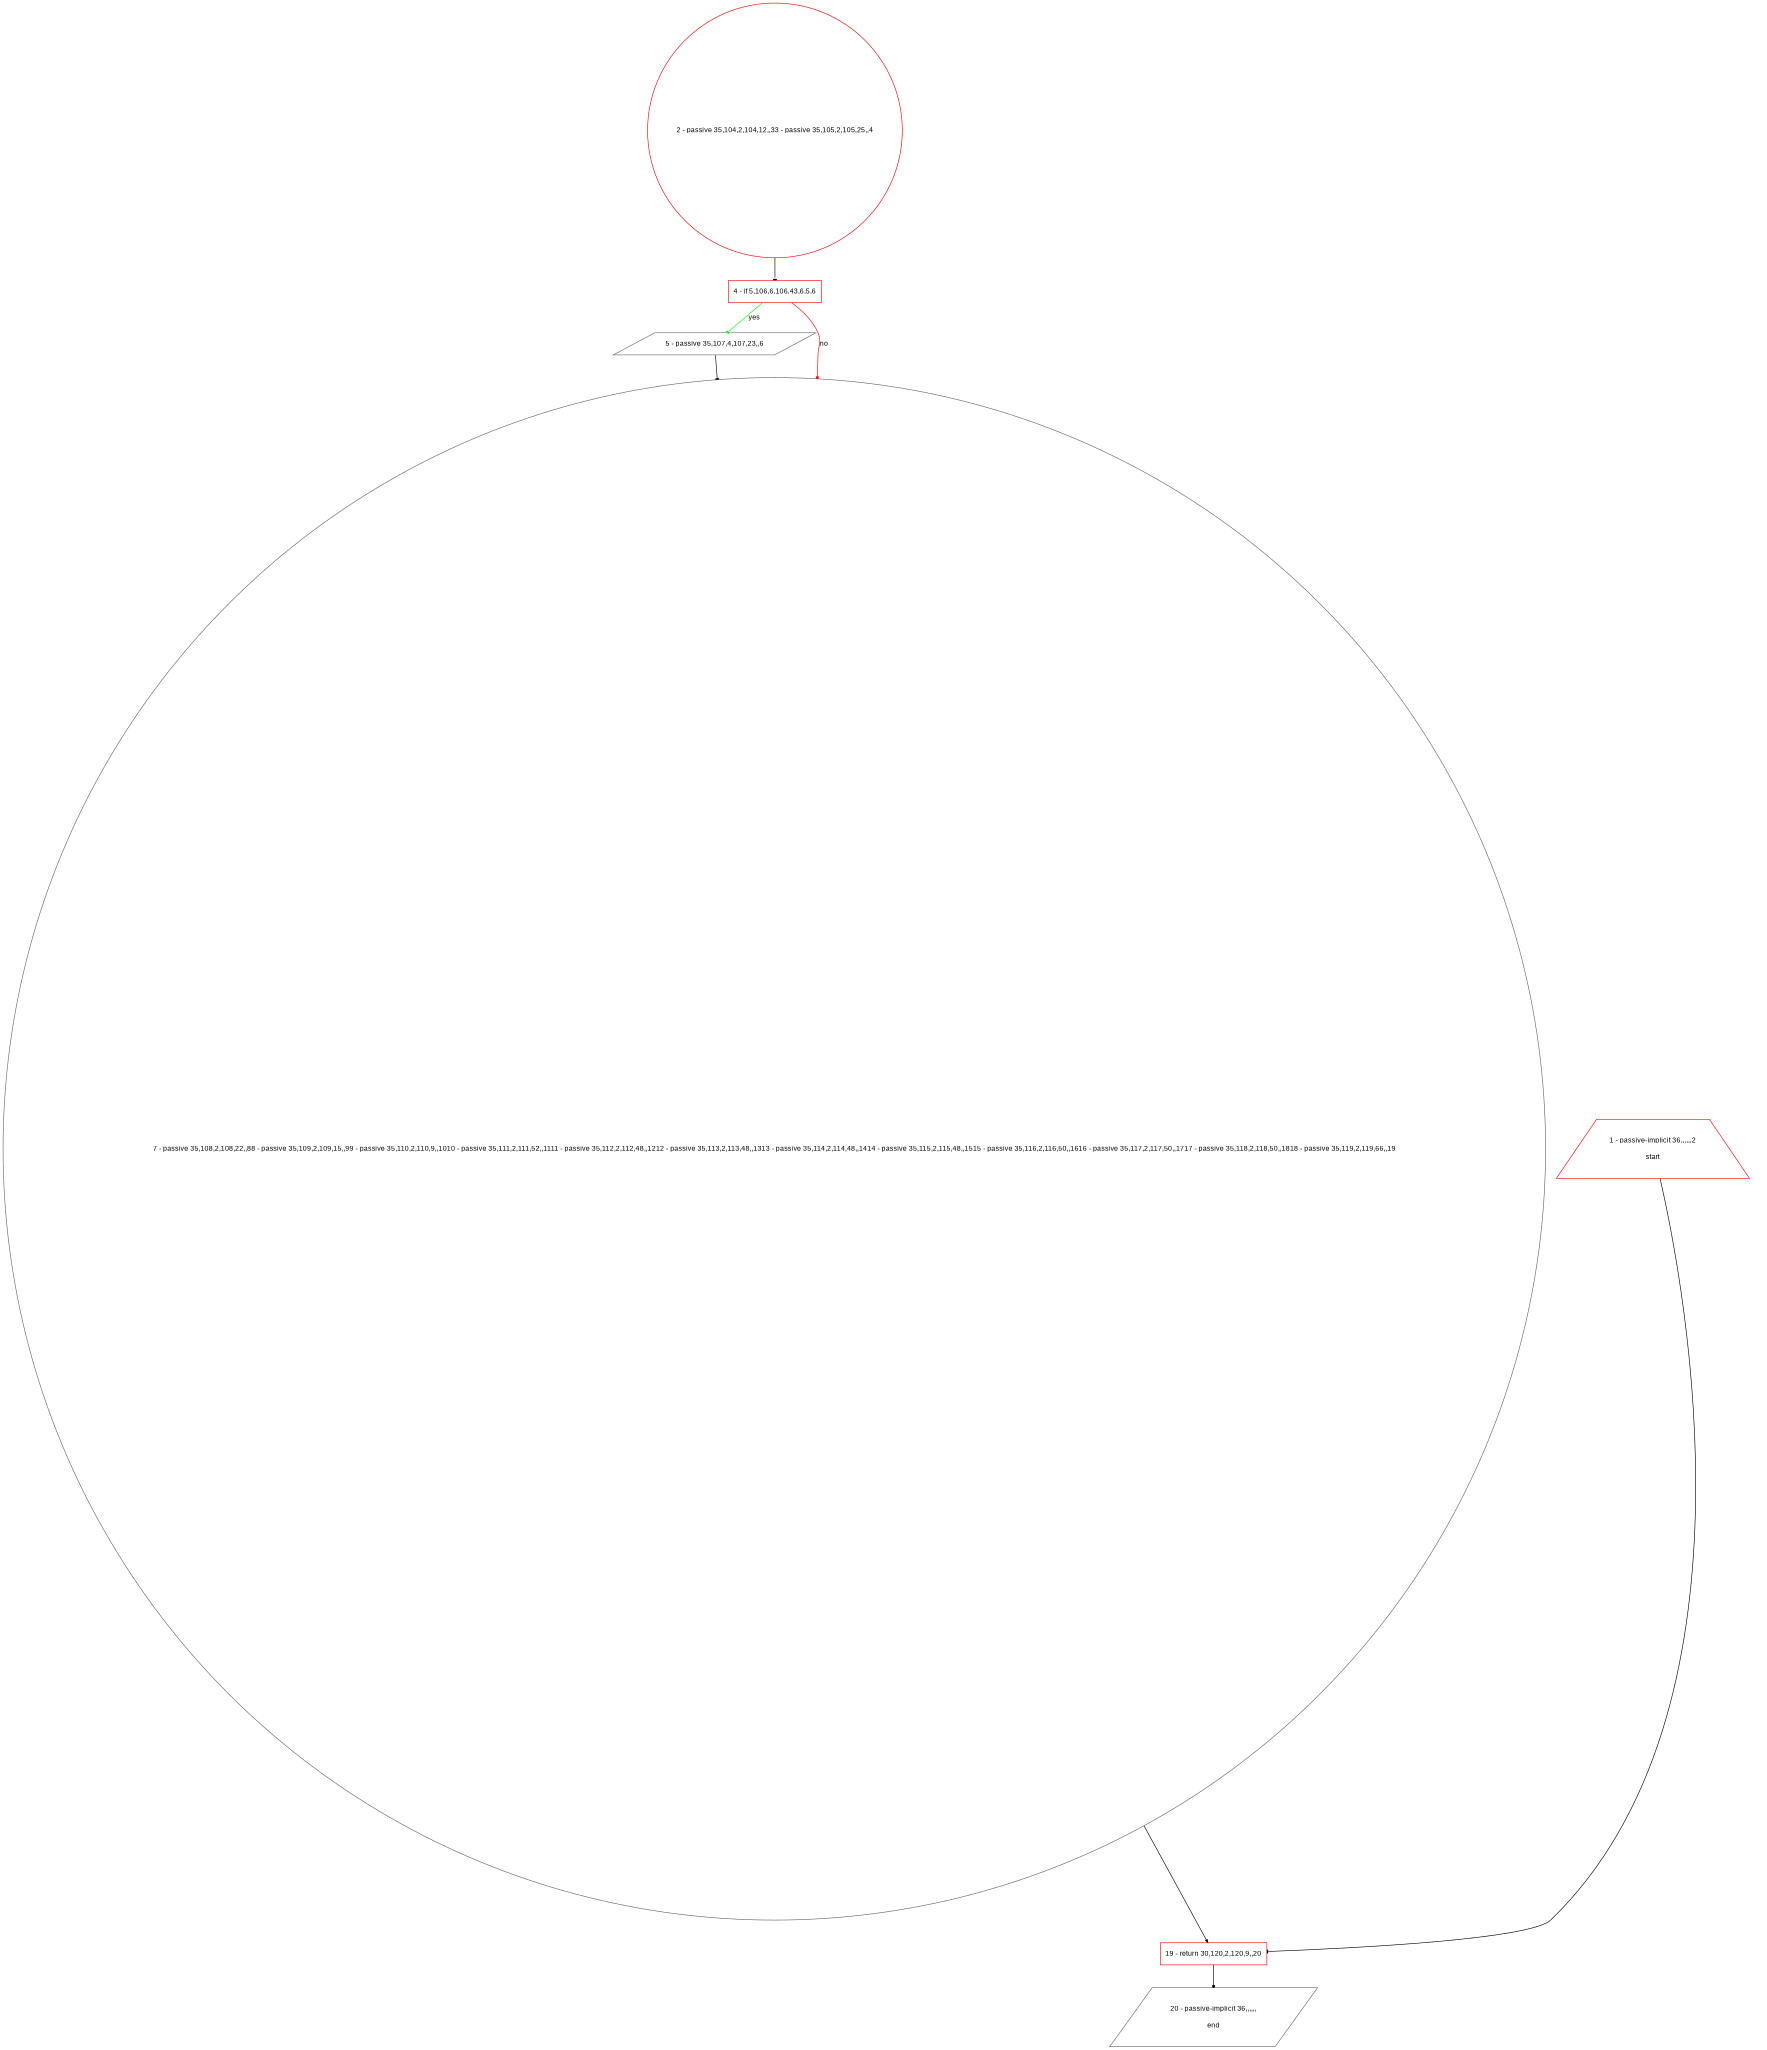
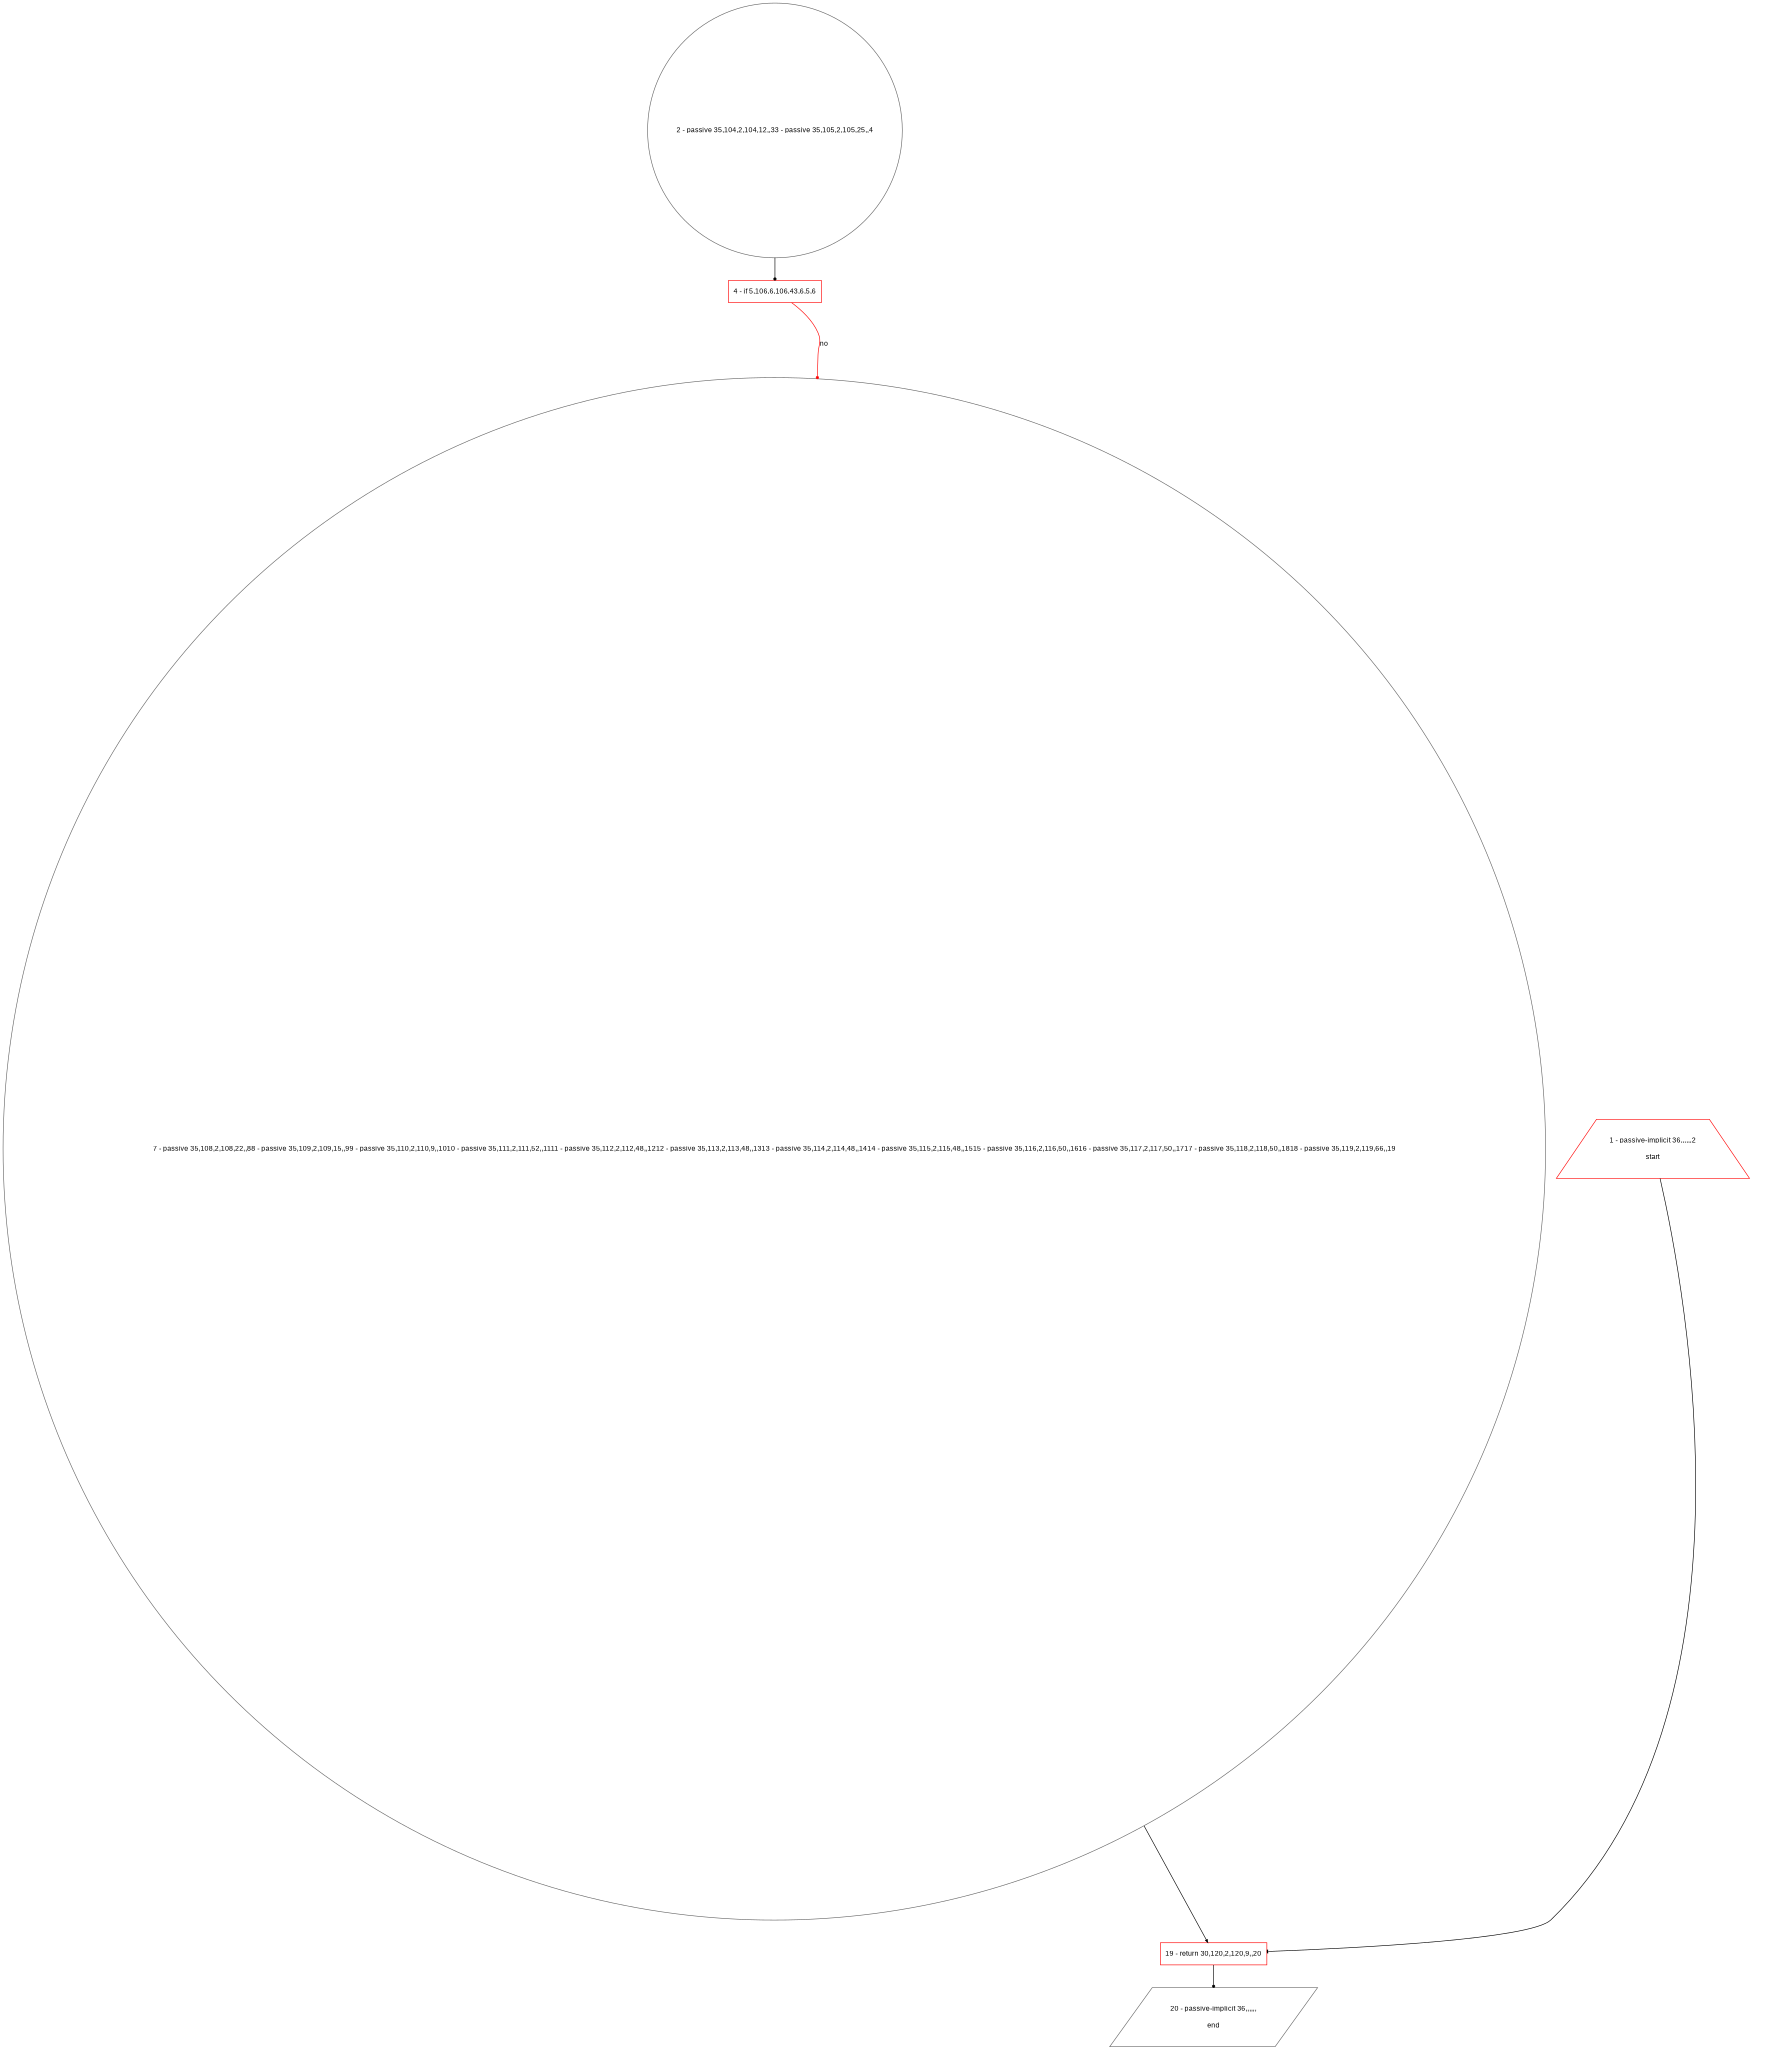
  digraph {
    bgcolor=white
    compound=true
    fillcolor="#FFFFCC"
    fontname=Arial
    fontsize=12
    pack=true
    packmode=clust
    style="rounded,filled"
    node [color=gray40 compound=true fillcolor="#ffffff" fixedsize=false fontname=Arial fontsize=12 node_initialized=no shape=circle style=filled]
    edge [arrowhead=dot arrowsize=0.5 arrowtail=none color="#000000" compound=true dir=forward fontcolor=black fontname=Arial fontsize=12]
-   n1 [color=red label="2 - passive 35,104,2,104,12,,33 - passive 35,105,2,105,25,,4"]
+   n1 [label="2 - passive 35,104,2,104,12,,33 - passive 35,105,2,105,25,,4"]
    n2 [color=red label="4 - if 5,106,6,106,43,6,5,6" shape=box]
-   n3 [label="5 - passive 35,107,4,107,23,,6" shape=parallelogram]
    n4 [label="7 - passive 35,108,2,108,22,,88 - passive 35,109,2,109,15,,99 - passive 35,110,2,110,9,,1010 - passive 35,111,2,111,52,,1111 - passive 35,112,2,112,48,,1212 - passive 35,113,2,113,48,,1313 - passive 35,114,2,114,48,,1414 - passive 35,115,2,115,48,,1515 - passive 35,116,2,116,50,,1616 - passive 35,117,2,117,50,,1717 - passive 35,118,2,118,50,,1818 - passive 35,119,2,119,66,,19"]
    n5 [color=red label="1 - passive-implicit 36,,,,,,2\n\nstart" shape=trapezium]
    n6 [color=red label="19 - return 30,120,2,120,9,,20" shape=box]
    n7 [label="20 - passive-implicit 36,,,,,,\n\nend" shape=parallelogram]
-   n1 -> n2 [arrowhead=tee]
-   n2 -> n3 [arrowhead=tee color="#00ff00" label=yes]
+   n1 -> n2
    n2 -> n4 [color="#ff0000" label=no]
-   n3 -> n4 [arrowhead=tee]
    n4 -> n6 [arrowhead=normal]
    n5 -> n6 [arrowhead=tee]
    n6 -> n7
  }
